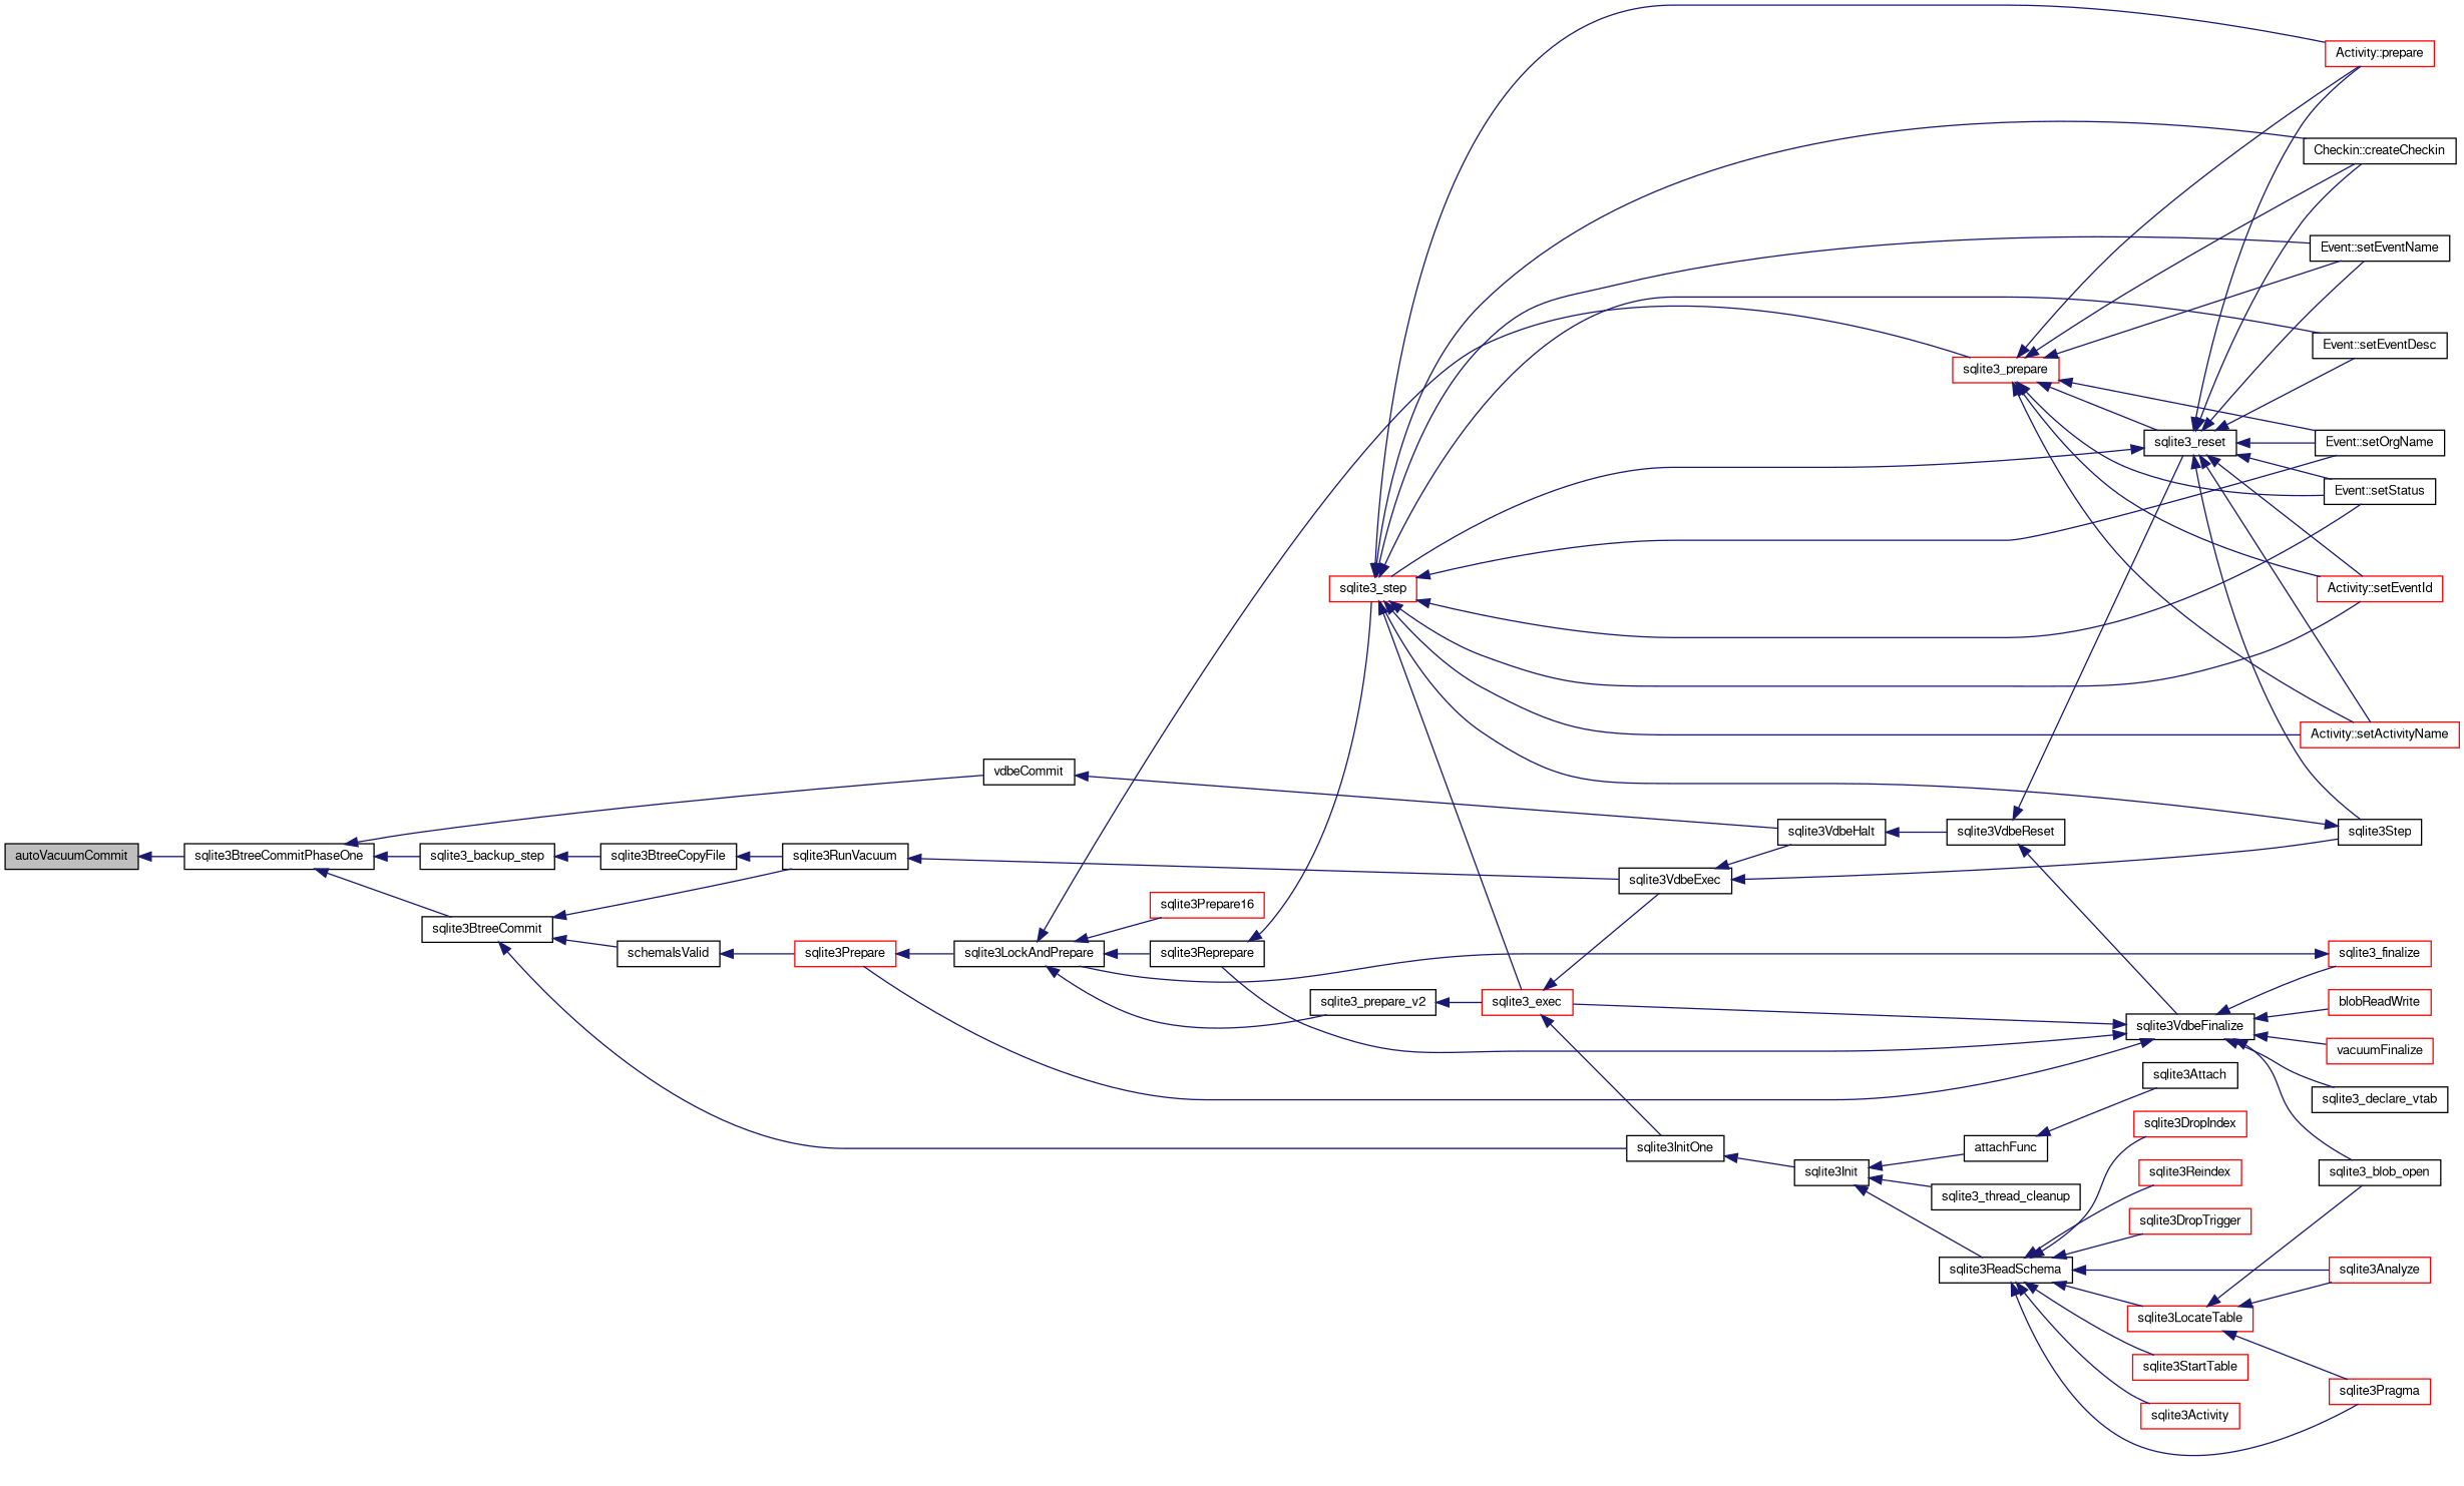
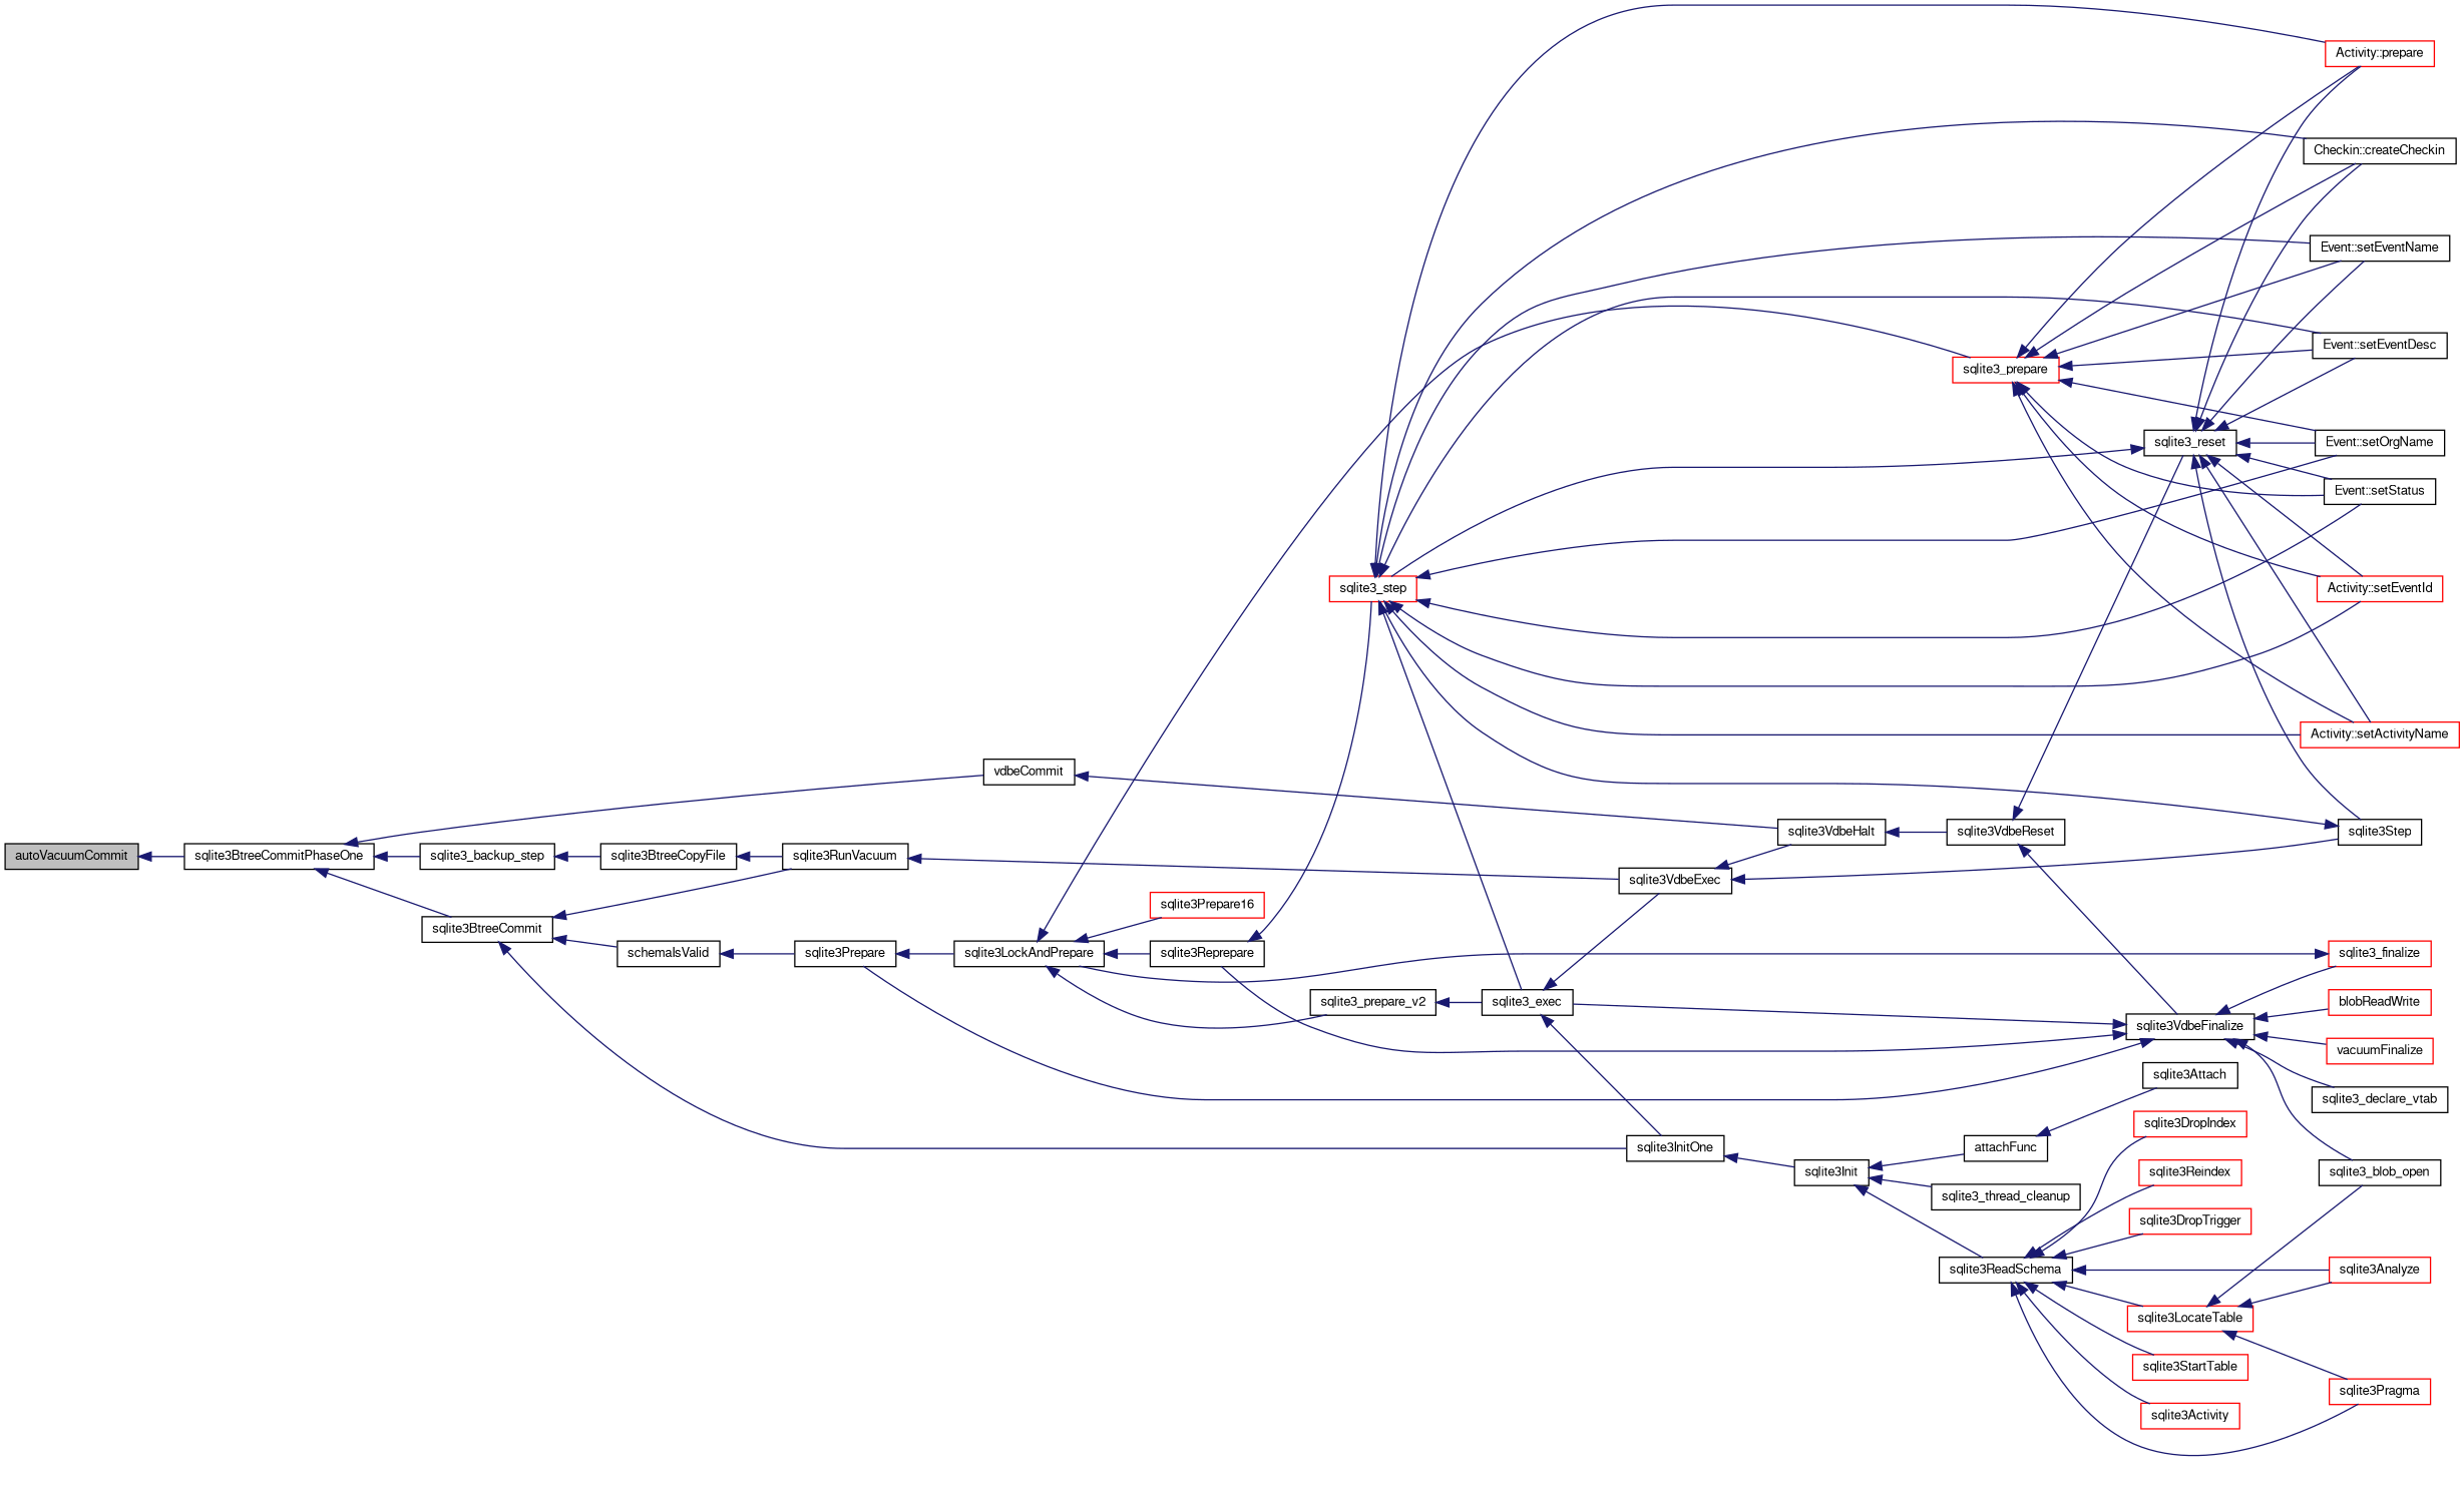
  digraph {
    rankdir=LR
    node [color=black fillcolor=white fontname=FreeSans fontsize=10 shape=record style=filled]
    edge [color=midnightblue dir=back fontname=FreeSans fontsize=10 labelfontname=FreeSans labelfontsize=10 style=solid]
    n1 [fillcolor=grey75 fontcolor=black height=0.2 label=autoVacuumCommit width=0.4]
    n2 [height=0.2 label=sqlite3BtreeCommitPhaseOne width=0.4]
    n3 [height=0.2 label=sqlite3BtreeCommit width=0.4]
    n4 [height=0.2 label=sqlite3_backup_step width=0.4]
    n5 [height=0.2 label=vdbeCommit width=0.4]
    n6 [height=0.2 label=sqlite3InitOne width=0.4]
    n7 [height=0.2 label=schemaIsValid width=0.4]
    n8 [height=0.2 label=sqlite3RunVacuum width=0.4]
    n9 [height=0.2 label=sqlite3BtreeCopyFile width=0.4]
    n10 [height=0.2 label=sqlite3VdbeHalt width=0.4]
    n11 [height=0.2 label=sqlite3Init width=0.4]
-   n12 [color=red height=0.2 label=sqlite3Prepare width=0.4]
+   n12 [height=0.2 label=sqlite3Prepare width=0.4]
    n13 [height=0.2 label=sqlite3VdbeExec width=0.4]
    n14 [height=0.2 label=attachFunc width=0.4]
    n15 [height=0.2 label=sqlite3ReadSchema width=0.4]
    n16 [height=0.2 label=sqlite3_thread_cleanup width=0.4]
    n17 [height=0.2 label=sqlite3Attach width=0.4]
    n18 [color=red height=0.2 label=sqlite3Analyze width=0.4]
    n19 [color=red height=0.2 label=sqlite3LocateTable width=0.4]
    n20 [color=red height=0.2 label=sqlite3Pragma width=0.4]
    n21 [color=red height=0.2 label=sqlite3StartTable width=0.4]
    n22 [color=red height=0.2 label=sqlite3Activity width=0.4]
    n23 [color=red height=0.2 label=sqlite3DropIndex width=0.4]
    n24 [color=red height=0.2 label=sqlite3Reindex width=0.4]
    n25 [color=red height=0.2 label=sqlite3DropTrigger width=0.4]
    n26 [height=0.2 label=sqlite3_blob_open width=0.4]
    n27 [height=0.2 label=sqlite3LockAndPrepare width=0.4]
    n28 [height=0.2 label=sqlite3Reprepare width=0.4]
    n29 [color=red height=0.2 label=sqlite3_prepare width=0.4]
    n30 [height=0.2 label=sqlite3_prepare_v2 width=0.4]
    n31 [color=red height=0.2 label=sqlite3Prepare16 width=0.4]
    n32 [color=red height=0.2 label=sqlite3_step width=0.4]
    n33 [color=red height=0.2 label="Activity::setEventId" width=0.4]
    n34 [color=red height=0.2 label="Activity::setActivityName" width=0.4]
    n35 [color=red height=0.2 label="Activity::prepare" width=0.4]
    n36 [height=0.2 label="Checkin::createCheckin" width=0.4]
    n37 [height=0.2 label="Event::setEventName" width=0.4]
    n38 [height=0.2 label="Event::setEventDesc" width=0.4]
    n39 [height=0.2 label="Event::setOrgName" width=0.4]
    n40 [height=0.2 label="Event::setStatus" width=0.4]
-   n41 [color=red height=0.2 label=sqlite3_exec width=0.4]
+   n41 [height=0.2 label=sqlite3_exec width=0.4]
    n42 [height=0.2 label=sqlite3Step width=0.4]
    n43 [height=0.2 label=sqlite3VdbeReset width=0.4]
    n44 [height=0.2 label=sqlite3VdbeFinalize width=0.4]
    n45 [height=0.2 label=sqlite3_reset width=0.4]
    n46 [color=red height=0.2 label=sqlite3_finalize width=0.4]
    n47 [color=red height=0.2 label=blobReadWrite width=0.4]
    n48 [color=red height=0.2 label=vacuumFinalize width=0.4]
    n49 [height=0.2 label=sqlite3_declare_vtab width=0.4]
    n1 -> n2
    n2 -> n3
    n2 -> n4
    n2 -> n5
    n3 -> n6
    n3 -> n7
    n3 -> n8
    n4 -> n9
    n5 -> n10
    n6 -> n11
    n7 -> n12
    n8 -> n13
    n9 -> n8
    n10 -> n43
    n11 -> n14
    n11 -> n15
    n11 -> n16
    n12 -> n27
    n13 -> n10
    n13 -> n42
    n14 -> n17
    n15 -> n18
    n15 -> n19
    n15 -> n20
    n15 -> n21
    n15 -> n22
    n15 -> n23
    n15 -> n24
    n15 -> n25
    n19 -> n18
    n19 -> n20
    n19 -> n26
    n27 -> n28
    n27 -> n29
    n27 -> n30
    n27 -> n31
    n28 -> n32
    n29 -> n33
    n29 -> n34
    n29 -> n35
    n29 -> n36
    n29 -> n37
-   n29 -> n45
+   n29 -> n38
    n29 -> n39
    n29 -> n40
    n30 -> n41
    n32 -> n33
    n32 -> n34
    n32 -> n35
    n32 -> n36
    n32 -> n37
    n32 -> n38
    n32 -> n39
    n32 -> n40
    n32 -> n41
    n41 -> n6
    n41 -> n13
    n42 -> n32
    n43 -> n44
    n43 -> n45
    n44 -> n12
    n44 -> n26
    n44 -> n28
    n44 -> n41
    n44 -> n46
    n44 -> n47
    n44 -> n48
    n44 -> n49
    n45 -> n32
    n45 -> n33
    n45 -> n34
    n45 -> n35
    n45 -> n36
    n45 -> n37
    n45 -> n38
    n45 -> n39
    n45 -> n40
    n45 -> n42
    n46 -> n27
  }
